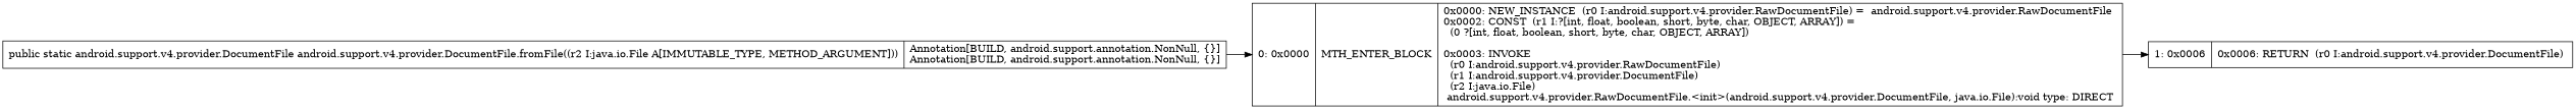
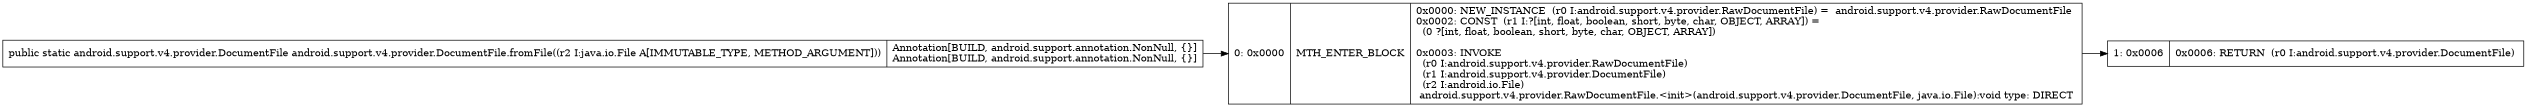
  digraph {
    rankdir=LR
    node [shape=record]
-   n1 [label="{0\:\ 0x0000|MTH_ENTER_BLOCK\l|0x0000: NEW_INSTANCE  (r0 I:android.support.v4.provider.RawDocumentFile) =  android.support.v4.provider.RawDocumentFile \l0x0002: CONST  (r1 I:?[int, float, boolean, short, byte, char, OBJECT, ARRAY]) = \l  (0 ?[int, float, boolean, short, byte, char, OBJECT, ARRAY])\l \l0x0003: INVOKE  \l  (r0 I:android.support.v4.provider.RawDocumentFile)\l  (r1 I:android.support.v4.provider.DocumentFile)\l  (r2 I:java.io.File)\l android.support.v4.provider.RawDocumentFile.\<init\>(android.support.v4.provider.DocumentFile, java.io.File):void type: DIRECT \l}"]
+   n1 [label="{0\:\ 0x0000|MTH_ENTER_BLOCK\l|0x0000: NEW_INSTANCE  (r0 I:android.support.v4.provider.RawDocumentFile) =  android.support.v4.provider.RawDocumentFile \l0x0002: CONST  (r1 I:?[int, float, boolean, short, byte, char, OBJECT, ARRAY]) = \l  (0 ?[int, float, boolean, short, byte, char, OBJECT, ARRAY])\l \l0x0003: INVOKE  \l  (r0 I:android.support.v4.provider.RawDocumentFile)\l  (r1 I:android.support.v4.provider.DocumentFile)\l  (r2 I:android.io.File)\l android.support.v4.provider.RawDocumentFile.\<init\>(android.support.v4.provider.DocumentFile, java.io.File):void type: DIRECT \l}"]
    n2 [label="{1\:\ 0x0006|0x0006: RETURN  (r0 I:android.support.v4.provider.DocumentFile) \l}"]
    n3 [label="{public static android.support.v4.provider.DocumentFile android.support.v4.provider.DocumentFile.fromFile((r2 I:java.io.File A[IMMUTABLE_TYPE, METHOD_ARGUMENT]))  | Annotation[BUILD, android.support.annotation.NonNull, \{\}]\lAnnotation[BUILD, android.support.annotation.NonNull, \{\}]\l}"]
    n1 -> n2
    n3 -> n1
  }
